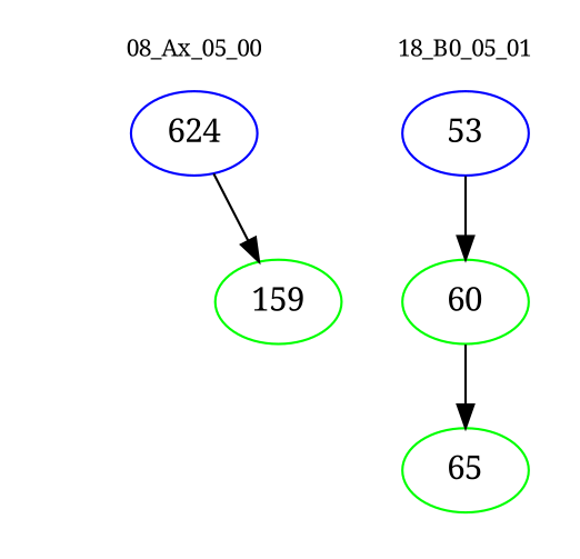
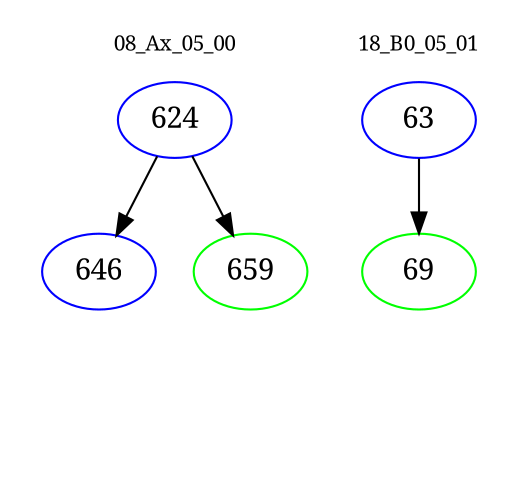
  digraph {
    fontname="Noto Serif"
    node [color=blue fontname="Noto Serif"]
    edge [color=black fontname="Noto Serif"]
    n1 [label=624]
-   n3 [color=green label=159]
-   n4 [color=green label=60]
-   n5 [label=53]
-   n6 [color=green label=65]
+   n2 [label=646]
+   n3 [color=green label=659]
+   n4 [color=green label=69]
+   n5 [label=63]
    subgraph cluster_1 {
      color=white
      fontsize=10
      label="08_Ax_05_00"
      n1
+     n2
      n3
    }
    subgraph cluster_2 {
      color=white
      fontsize=10
      label="18_B0_05_01"
      n4
      n5
-     n6
    }
+   n1 -> n2
    n1 -> n3
-   n4 -> n6
    n5 -> n4
  }
